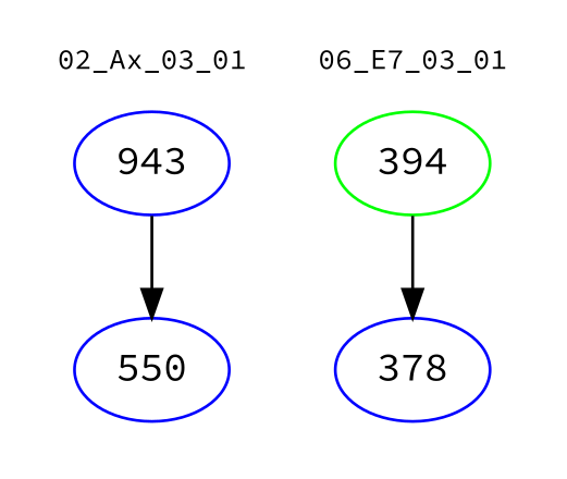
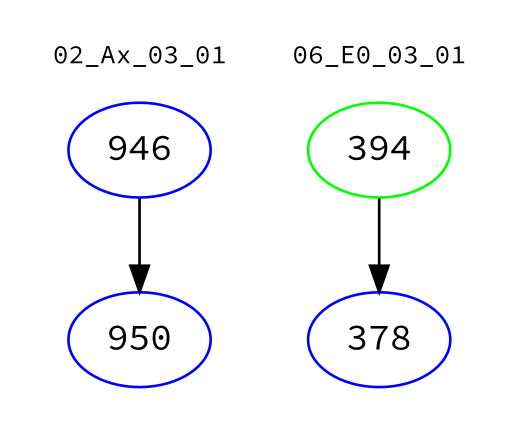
  digraph {
    fontname="Source Code Pro"
    node [color=blue fontname="Source Code Pro"]
    edge [color=black fontname="Source Code Pro"]
-   n1 [label=943]
-   n2 [label=550]
+   n1 [label=946]
+   n2 [label=950]
    n3 [color=green label=394]
    n4 [label=378]
    subgraph cluster_1 {
      color=white
      fontsize=10
      label="02_Ax_03_01"
      n1
      n2
    }
    subgraph cluster_2 {
      color=white
      fontsize=10
-     label="06_E7_03_01"
+     label="06_E0_03_01"
      n3
      n4
    }
    n1 -> n2
    n3 -> n4
  }
